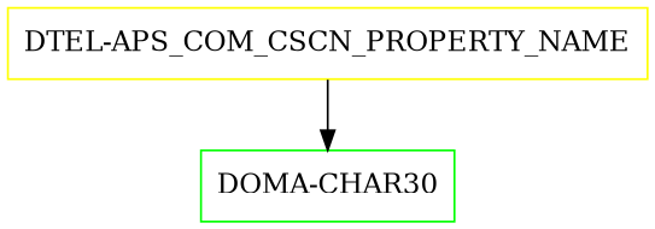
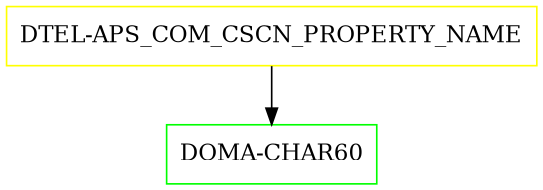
  digraph {
    node [shape=box]
    "DTEL-APS_COM_CSCN_PROPERTY_NAME" [color=yellow]
-   "DOMA-CHAR30" [color=green]
+   "DOMA-CHAR30" [color=green label="DOMA-CHAR60"]
    "DTEL-APS_COM_CSCN_PROPERTY_NAME" -> "DOMA-CHAR30"
  }
